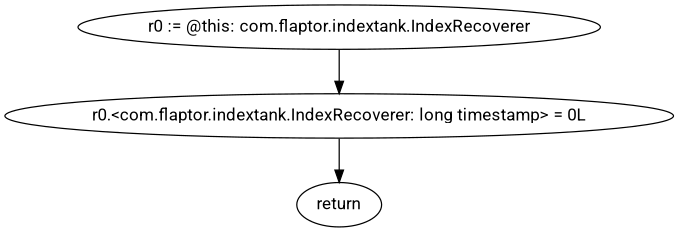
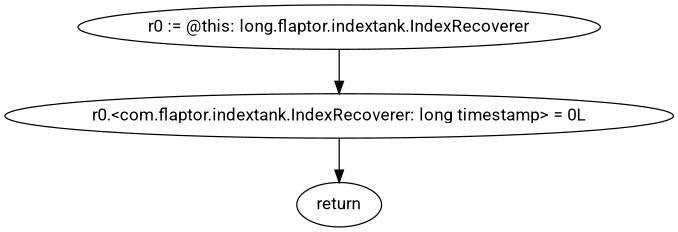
  digraph {
    fontname=Roboto
    node [fontname=Roboto]
    edge [fontname=Roboto]
-   "r0 := @this: com.flaptor.indextank.IndexRecoverer"
+   "r0 := @this: com.flaptor.indextank.IndexRecoverer" [label="r0 := @this: long.flaptor.indextank.IndexRecoverer"]
    "r0.<com.flaptor.indextank.IndexRecoverer: long timestamp> = 0L"
    return
    "r0 := @this: com.flaptor.indextank.IndexRecoverer" -> "r0.<com.flaptor.indextank.IndexRecoverer: long timestamp> = 0L"
    "r0.<com.flaptor.indextank.IndexRecoverer: long timestamp> = 0L" -> return
  }
